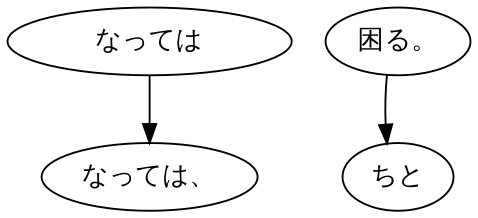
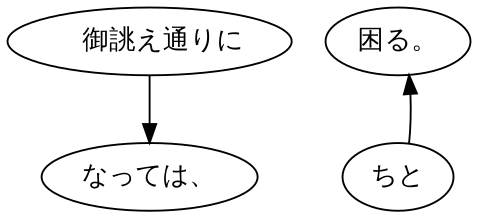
  digraph {
-   n1 [label="なっては"]
+   n1 [label="　御誂え通りに"]
    n2 [label="なっては、"]
    n3 [label="困る。"]
    n4 [label="ちと"]
    n1 -> n2
-   n3 -> n4
+   n4 -> n3
  }
